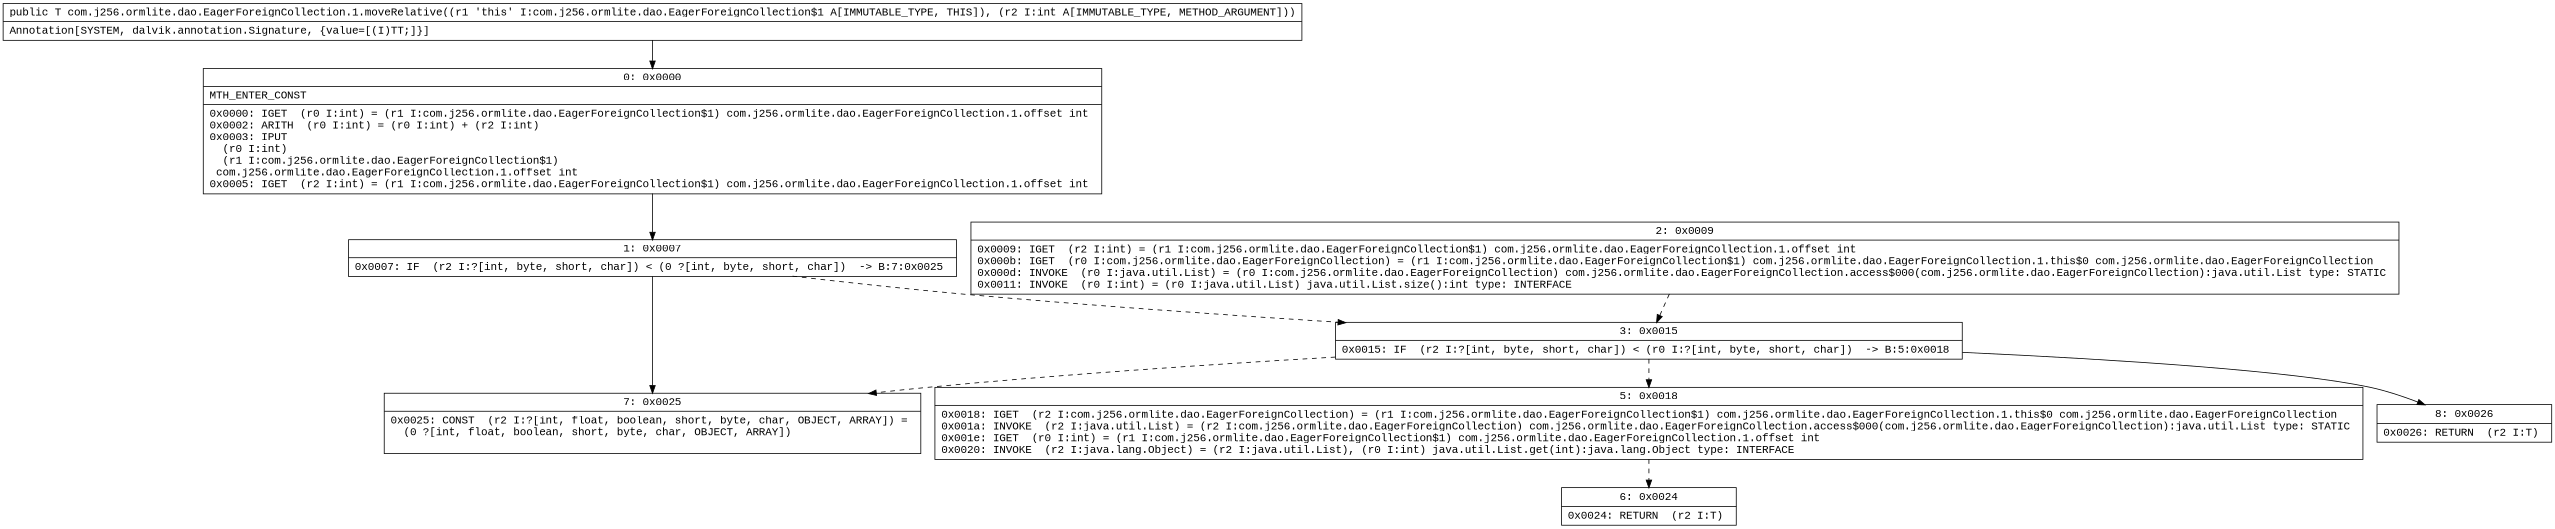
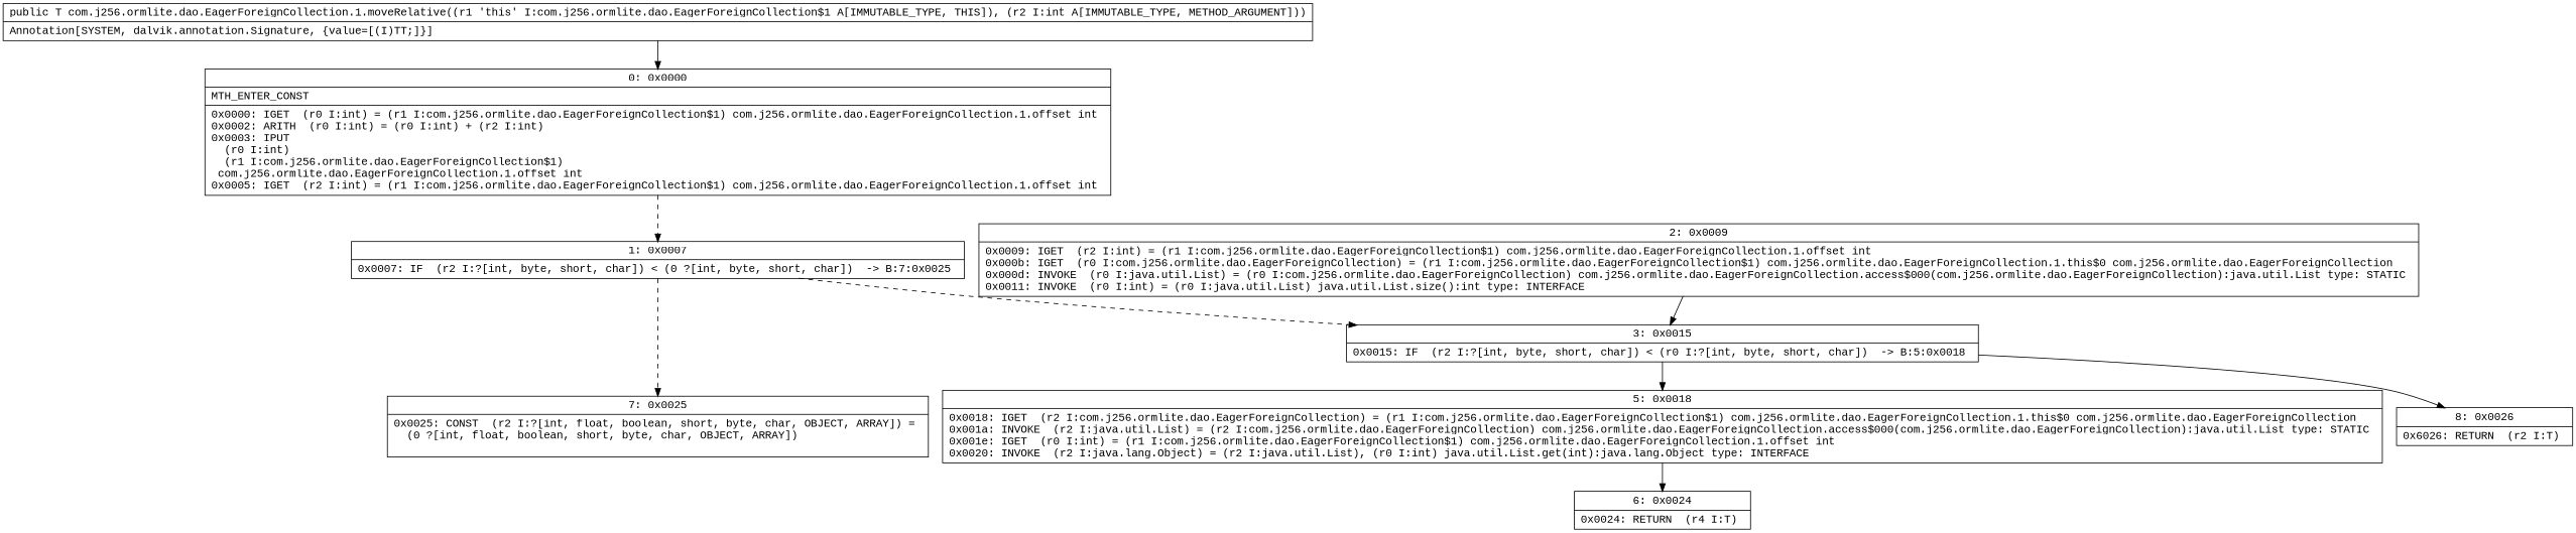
  digraph {
    fontname="Liberation Mono"
    node [fontname="Liberation Mono" shape=record]
    edge [fontname="Liberation Mono"]
    n1 [label="{0\:\ 0x0000|MTH_ENTER_CONST\l|0x0000: IGET  (r0 I:int) = (r1 I:com.j256.ormlite.dao.EagerForeignCollection$1) com.j256.ormlite.dao.EagerForeignCollection.1.offset int \l0x0002: ARITH  (r0 I:int) = (r0 I:int) + (r2 I:int) \l0x0003: IPUT  \l  (r0 I:int)\l  (r1 I:com.j256.ormlite.dao.EagerForeignCollection$1)\l com.j256.ormlite.dao.EagerForeignCollection.1.offset int \l0x0005: IGET  (r2 I:int) = (r1 I:com.j256.ormlite.dao.EagerForeignCollection$1) com.j256.ormlite.dao.EagerForeignCollection.1.offset int \l}"]
    n2 [label="{1\:\ 0x0007|0x0007: IF  (r2 I:?[int, byte, short, char]) \< (0 ?[int, byte, short, char])  \-\> B:7:0x0025 \l}"]
    n3 [label="{7\:\ 0x0025|0x0025: CONST  (r2 I:?[int, float, boolean, short, byte, char, OBJECT, ARRAY]) = \l  (0 ?[int, float, boolean, short, byte, char, OBJECT, ARRAY])\l \l}"]
    n4 [label="{3\:\ 0x0015|0x0015: IF  (r2 I:?[int, byte, short, char]) \< (r0 I:?[int, byte, short, char])  \-\> B:5:0x0018 \l}"]
    n5 [label="{2\:\ 0x0009|0x0009: IGET  (r2 I:int) = (r1 I:com.j256.ormlite.dao.EagerForeignCollection$1) com.j256.ormlite.dao.EagerForeignCollection.1.offset int \l0x000b: IGET  (r0 I:com.j256.ormlite.dao.EagerForeignCollection) = (r1 I:com.j256.ormlite.dao.EagerForeignCollection$1) com.j256.ormlite.dao.EagerForeignCollection.1.this$0 com.j256.ormlite.dao.EagerForeignCollection \l0x000d: INVOKE  (r0 I:java.util.List) = (r0 I:com.j256.ormlite.dao.EagerForeignCollection) com.j256.ormlite.dao.EagerForeignCollection.access$000(com.j256.ormlite.dao.EagerForeignCollection):java.util.List type: STATIC \l0x0011: INVOKE  (r0 I:int) = (r0 I:java.util.List) java.util.List.size():int type: INTERFACE \l}"]
    n6 [label="{5\:\ 0x0018|0x0018: IGET  (r2 I:com.j256.ormlite.dao.EagerForeignCollection) = (r1 I:com.j256.ormlite.dao.EagerForeignCollection$1) com.j256.ormlite.dao.EagerForeignCollection.1.this$0 com.j256.ormlite.dao.EagerForeignCollection \l0x001a: INVOKE  (r2 I:java.util.List) = (r2 I:com.j256.ormlite.dao.EagerForeignCollection) com.j256.ormlite.dao.EagerForeignCollection.access$000(com.j256.ormlite.dao.EagerForeignCollection):java.util.List type: STATIC \l0x001e: IGET  (r0 I:int) = (r1 I:com.j256.ormlite.dao.EagerForeignCollection$1) com.j256.ormlite.dao.EagerForeignCollection.1.offset int \l0x0020: INVOKE  (r2 I:java.lang.Object) = (r2 I:java.util.List), (r0 I:int) java.util.List.get(int):java.lang.Object type: INTERFACE \l}"]
-   n7 [label="{8\:\ 0x0026|0x0026: RETURN  (r2 I:T) \l}"]
-   n8 [label="{6\:\ 0x0024|0x0024: RETURN  (r2 I:T) \l}"]
+   n7 [label="{8\:\ 0x0026|0x6026: RETURN  (r2 I:T) \l}"]
+   n8 [label="{6\:\ 0x0024|0x0024: RETURN  (r4 I:T) \l}"]
    n9 [label="{public T com.j256.ormlite.dao.EagerForeignCollection.1.moveRelative((r1 'this' I:com.j256.ormlite.dao.EagerForeignCollection$1 A[IMMUTABLE_TYPE, THIS]), (r2 I:int A[IMMUTABLE_TYPE, METHOD_ARGUMENT]))  | Annotation[SYSTEM, dalvik.annotation.Signature, \{value=[(I)TT;]\}]\l}"]
-   n1 -> n2
-   n2 -> n3
+   n1 -> n2 [style=dashed]
+   n2 -> n3 [style=dashed]
    n2 -> n4 [style=dashed]
-   n4 -> n3 [style=dashed]
-   n4 -> n6 [style=dashed]
+   n4 -> n6
    n4 -> n7
-   n5 -> n4 [style=dashed]
-   n6 -> n8 [style=dashed]
+   n5 -> n4
+   n6 -> n8
    n9 -> n1
  }
